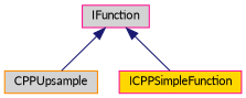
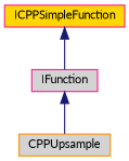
  digraph {
    fontname=Lato
    node [color=deeppink fillcolor=lightgrey fontname=Lato fontsize=10 shape=record style=filled]
    edge [color=midnightblue dir=back fontname=Lato fontsize=10 labelfontname=Helvetica labelfontsize=10 style=solid]
    n1 [color=darkorange fontcolor=black height=0.2 label=CPPUpsample width=0.4]
    n2 [fillcolor=gold height=0.2 label=ICPPSimpleFunction width=0.4]
    n3 [height=0.2 label=IFunction width=0.4]
    n3 -> n1
-   n3 -> n2
+   n2 -> n3
  }
